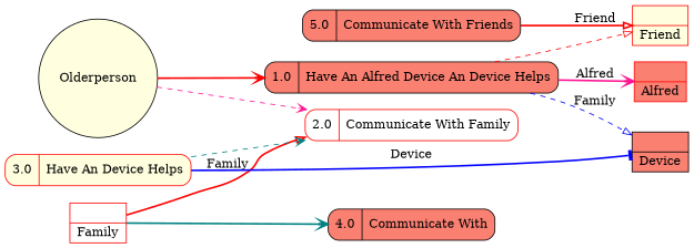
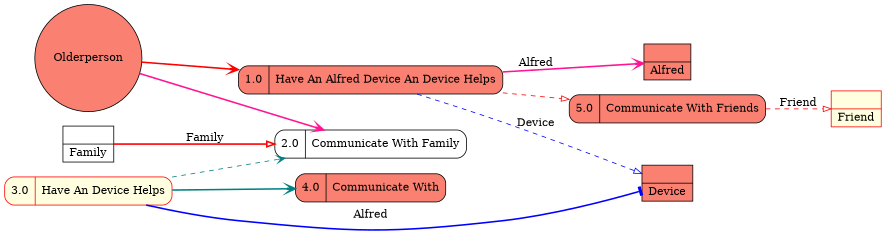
  digraph {
    rankdir=LR
    node [fillcolor=salmon shape=Mrecord style=filled]
    edge [arrowhead=vee color=red style=bold]
    n1 [label="<f0>  |<f1> Device " shape=record]
-   n2 [color=red fillcolor=white label="<f0>  |<f1> Family " shape=record]
-   n3 [fillcolor=white label="{<f0> 2.0|<f1> Communicate With Family }" color=red]
+   n2 [color=black fillcolor=white label="<f0>  |<f1> Family " shape=record]
+   n3 [fillcolor=white label="{<f0> 2.0|<f1> Communicate With Family }"]
    n4 [color=red fillcolor=lightyellow label="<f0>  |<f1> Friend " shape=record]
-   n5 [label="<f0>  |<f1> Alfred " shape=record color=red]
-   n6 [fillcolor=lightyellow label=Olderperson shape=circle]
+   n5 [label="<f0>  |<f1> Alfred " shape=record]
+   n6 [label=Olderperson shape=circle]
    n7 [label="{<f0> 1.0|<f1> Have An Alfred Device An Device Helps }"]
    n8 [label="{<f0> 5.0|<f1> Communicate With Friends }"]
    n9 [color=red fillcolor=lightyellow label="{<f0> 3.0|<f1> Have An Device Helps }"]
    n10 [label="{<f0> 4.0|<f1> Communicate With }"]
    n2 -> n3 [arrowhead=onormal label=Family]
-   n6 -> n3 [color=deeppink style=dashed]
+   n6 -> n3 [color=deeppink]
    n6 -> n7
-   n7 -> n1 [arrowhead=onormal color=blue label=Family style=dashed]
+   n7 -> n1 [arrowhead=onormal color=blue label=Device style=dashed]
    n7 -> n5 [color=deeppink label=Alfred]
-   n7 -> n4 [arrowhead=onormal style=dashed]
-   n8 -> n4 [arrowhead=onormal label=Friend]
-   n9 -> n1 [arrowhead=tee color=blue label=Device]
+   n7 -> n8 [arrowhead=onormal style=dashed]
+   n8 -> n4 [arrowhead=onormal label=Friend style=dashed]
+   n9 -> n1 [arrowhead=tee color=blue label=Alfred]
    n9 -> n3 [color=teal style=dashed]
-   n2 -> n10 [color=teal]
+   n9 -> n10 [color=teal]
  }
